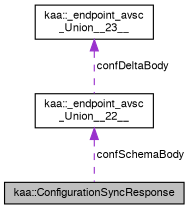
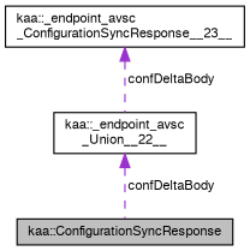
  digraph {
    node [color=black fontname=FreeSans fontsize=10 shape=record]
    edge [color=darkorchid3 dir=back fontname=FreeSans fontsize=10 labelfontname=FreeSans labelfontsize=10 style=dashed]
    n1 [fillcolor=grey75 fontcolor=black height=0.2 label="kaa::ConfigurationSyncResponse" style=filled width=0.4]
    n2 [height=0.2 label="kaa::_endpoint_avsc\l_Union__22__" width=0.4]
-   n3 [height=0.2 label="kaa::_endpoint_avsc\l_Union__23__" width=0.4]
-   n2 -> n1 [label=" confSchemaBody"]
+   n3 [height=0.2 label="kaa::_endpoint_avsc\l_ConfigurationSyncResponse__23__" width=0.4]
+   n2 -> n1 [label=" confDeltaBody"]
    n3 -> n2 [label=" confDeltaBody"]
  }
